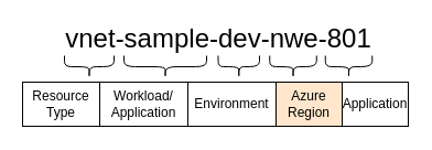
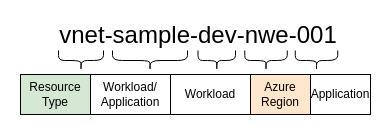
  <mxCell id="0" />
  <mxCell id="1" parent="0" />
- <mxCell id="2" value="vnet-sample-dev-nwe-801" style="text;html=1;align=center;verticalAlign=middle;whiteSpace=wrap;rounded=0;fontSize=24;" parent="1" vertex="1"><mxGeometry x="43" y="20" width="310" height="30" as="geometry" /></mxCell>
- <mxCell id="3" value="Resource&lt;div&gt;Type&lt;/div&gt;" style="rounded=0;whiteSpace=wrap;html=1;" parent="1" vertex="1"><mxGeometry x="20" y="74" width="70" height="40" as="geometry" /></mxCell>
+ <mxCell id="2" value="vnet-sample-dev-nwe-001" style="text;html=1;align=center;verticalAlign=middle;whiteSpace=wrap;rounded=0;fontSize=24;" parent="1" vertex="1"><mxGeometry x="43" y="20" width="310" height="30" as="geometry" /></mxCell>
+ <mxCell id="3" value="Resource&lt;div&gt;Type&lt;/div&gt;" style="rounded=0;whiteSpace=wrap;html=1;fillColor=#d5e8d4;" parent="1" vertex="1"><mxGeometry x="20" y="74" width="70" height="40" as="geometry" /></mxCell>
  <mxCell id="4" value="Workload/&lt;div&gt;Application&lt;/div&gt;" style="rounded=0;whiteSpace=wrap;html=1;" parent="1" vertex="1"><mxGeometry x="90" y="74" width="80" height="40" as="geometry" /></mxCell>
- <mxCell id="5" value="Environment" style="rounded=0;whiteSpace=wrap;html=1;" parent="1" vertex="1"><mxGeometry x="170" y="74" width="80" height="40" as="geometry" /></mxCell>
+ <mxCell id="5" value="Workload" style="rounded=0;whiteSpace=wrap;html=1;" parent="1" vertex="1"><mxGeometry x="170" y="74" width="80" height="40" as="geometry" /></mxCell>
  <mxCell id="6" value="Azure&lt;div&gt;Region&lt;/div&gt;" style="rounded=0;whiteSpace=wrap;html=1;fillColor=#ffe6cc;" parent="1" vertex="1"><mxGeometry x="250" y="74" width="60" height="40" as="geometry" /></mxCell>
  <mxCell id="7" value="Application" style="rounded=0;whiteSpace=wrap;html=1;" parent="1" vertex="1"><mxGeometry x="310" y="74" width="60" height="40" as="geometry" /></mxCell>
  <mxCell id="8" value="" style="shape=curlyBracket;whiteSpace=wrap;html=1;rounded=1;flipH=1;labelPosition=right;verticalLabelPosition=middle;align=left;verticalAlign=middle;rotation=90;" parent="1" vertex="1"><mxGeometry x="70.5" y="37.5" width="20" height="45" as="geometry" /></mxCell>
  <mxCell id="9" value="" style="shape=curlyBracket;whiteSpace=wrap;html=1;rounded=1;flipH=1;labelPosition=right;verticalLabelPosition=middle;align=left;verticalAlign=middle;rotation=90;" parent="1" vertex="1"><mxGeometry x="139.5" y="22.5" width="20" height="75" as="geometry" /></mxCell>
  <mxCell id="10" value="" style="shape=curlyBracket;whiteSpace=wrap;html=1;rounded=1;flipH=1;labelPosition=right;verticalLabelPosition=middle;align=left;verticalAlign=middle;rotation=90;" parent="1" vertex="1"><mxGeometry x="206.25" y="41.25" width="20" height="37.5" as="geometry" /></mxCell>
  <mxCell id="11" value="" style="shape=curlyBracket;whiteSpace=wrap;html=1;rounded=1;flipH=1;labelPosition=right;verticalLabelPosition=middle;align=left;verticalAlign=middle;rotation=90;" parent="1" vertex="1"><mxGeometry x="255.5" y="38.75" width="20" height="42.5" as="geometry" /></mxCell>
  <mxCell id="12" value="" style="shape=curlyBracket;whiteSpace=wrap;html=1;rounded=1;flipH=1;labelPosition=right;verticalLabelPosition=middle;align=left;verticalAlign=middle;rotation=90;" parent="1" vertex="1"><mxGeometry x="306" y="38.75" width="20" height="42.5" as="geometry" /></mxCell>
